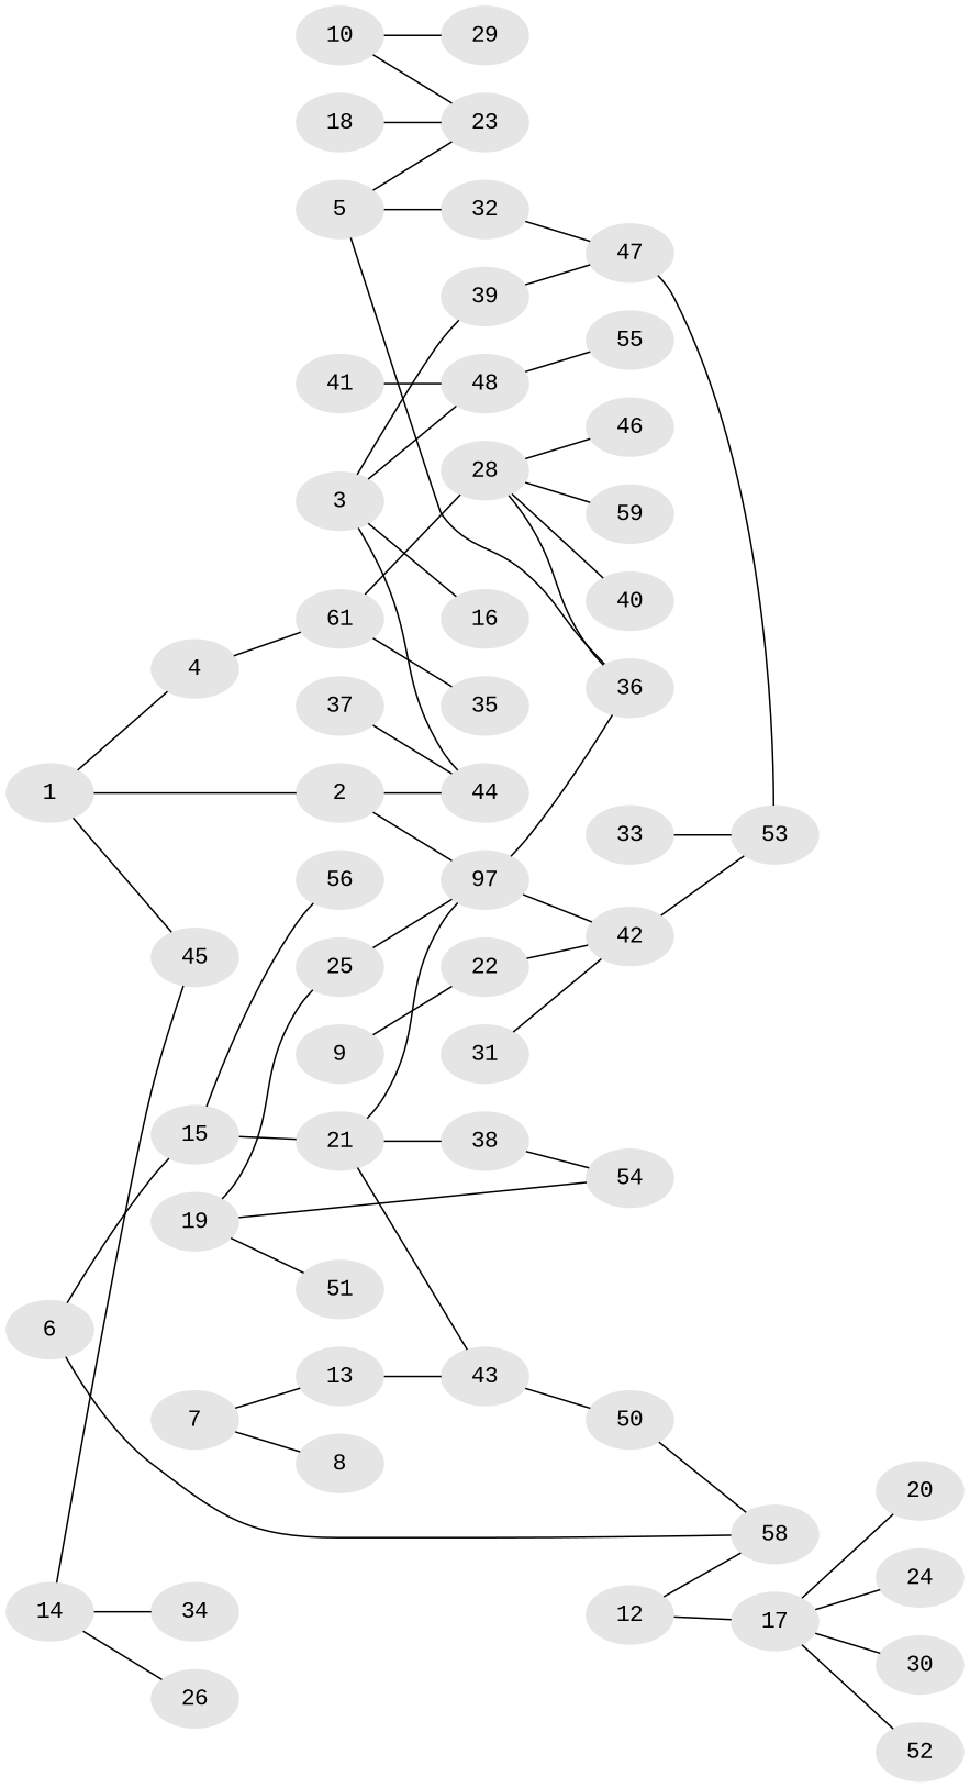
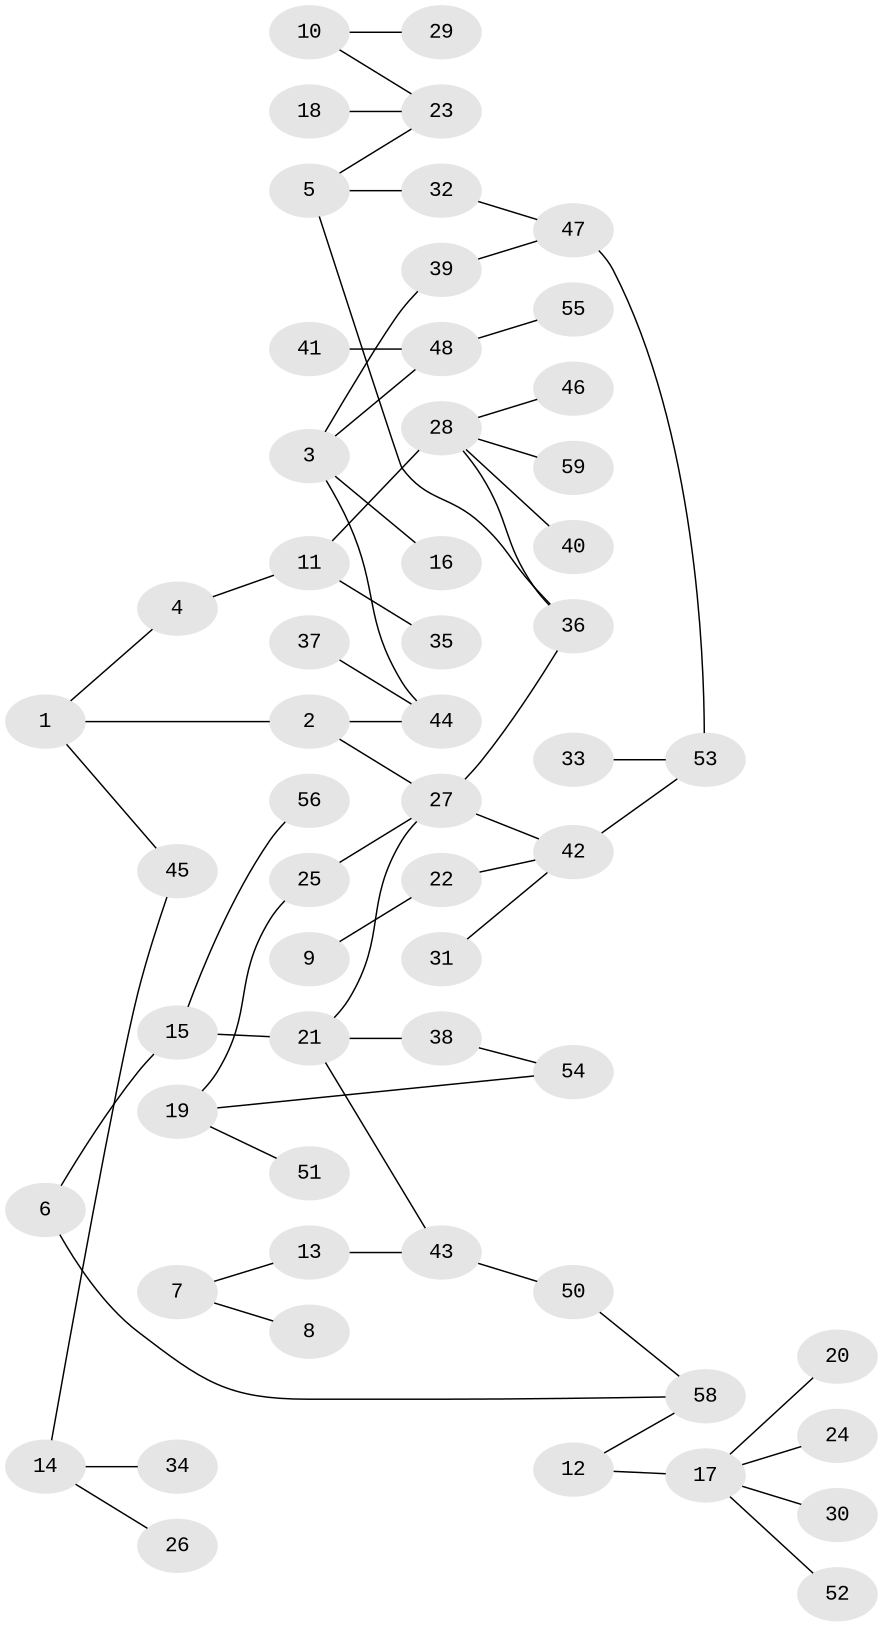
  graph {
    fontname="Liberation Mono"
    rankdir=LR
    node [color=gray90 fontname="Liberation Mono" style=filled]
    edge [fontname="Liberation Mono" weight=1.0]
    1
    2
    4
    45
-   27 [label=97]
+   27
    44
-   11 [label=61]
+   11
    36
    42
    3
    16
    39
    48
    47
    55
    28
    35
    5
    23
    32
    6
    15
    58
    21
    56
    7
    8
    13
    43
    9
    22
    10
    29
    40
    46
    n36 [label=59]
    12
    17
    20
    24
    30
    52
    50
    14
    26
    34
    38
    25
    18
    19
    51
    54
    53
    31
    33
    37
    41
    1 -- 2
    1 -- 4
    1 -- 45
    2 -- 27
    2 -- 44
    4 -- 11
    27 -- 36
    27 -- 42
    11 -- 28
    11 -- 35
    42 -- 53
    3 -- 44
    3 -- 16
    3 -- 39
    3 -- 48
    39 -- 47
    48 -- 55
    47 -- 53
    28 -- 36
    28 -- 40
    28 -- 46
    28 -- n36
    5 -- 36
    5 -- 23
    5 -- 32
    32 -- 47
    6 -- 15
    6 -- 58
    15 -- 21
    15 -- 56
    21 -- 27
    21 -- 43
    21 -- 38
    7 -- 8
    7 -- 13
    13 -- 43
    43 -- 50
    9 -- 22
    22 -- 42
    10 -- 23
    10 -- 29
    12 -- 58
    12 -- 17
    17 -- 20
    17 -- 24
    17 -- 30
    17 -- 52
    50 -- 58
    14 -- 45
    14 -- 26
    14 -- 34
    38 -- 54
    25 -- 27
    18 -- 23
    19 -- 25
    19 -- 51
    19 -- 54
    31 -- 42
    33 -- 53
    37 -- 44
    41 -- 48
  }
